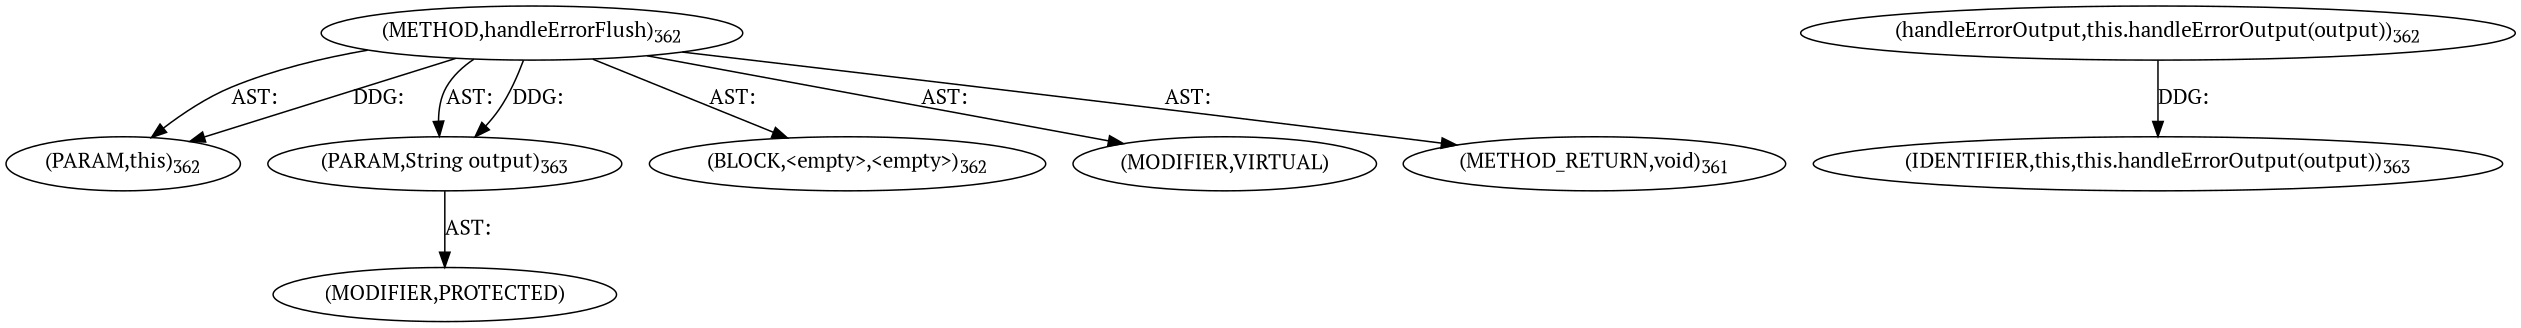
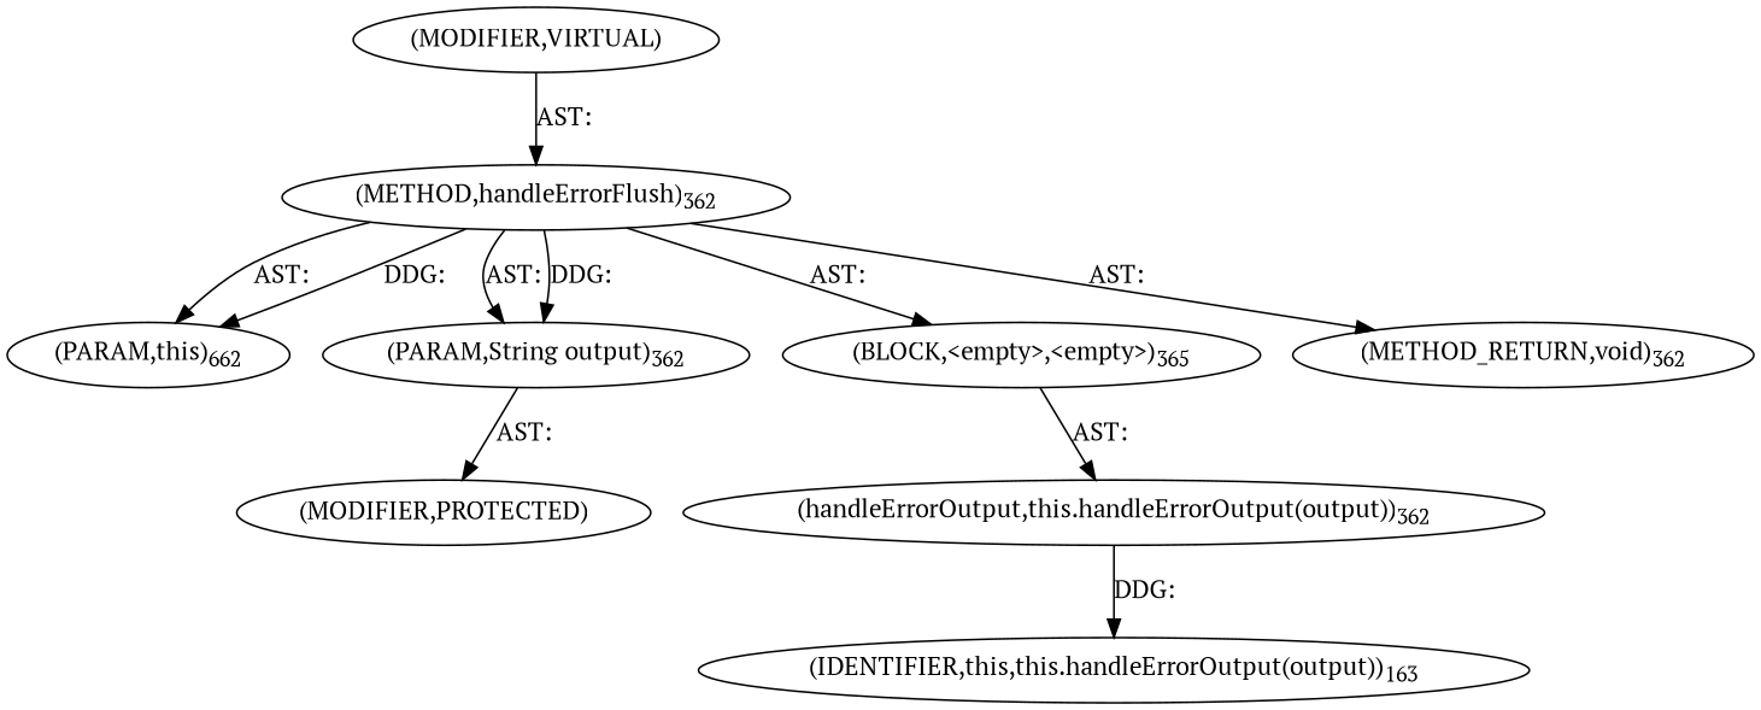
  digraph {
    fontname="PT Serif"
    node [fontname="PT Serif"]
    edge [fontname="PT Serif"]
    n1 [label=<(METHOD,handleErrorFlush)<SUB>362</SUB>>]
-   n2 [label=<(PARAM,this)<SUB>362</SUB>>]
-   n3 [label=<(PARAM,String output)<SUB>363</SUB>>]
-   n4 [label=<(BLOCK,&lt;empty&gt;,&lt;empty&gt;)<SUB>362</SUB>>]
+   n2 [label=<(PARAM,this)<SUB>662</SUB>>]
+   n3 [label=<(PARAM,String output)<SUB>362</SUB>>]
+   n4 [label=<(BLOCK,&lt;empty&gt;,&lt;empty&gt;)<SUB>365</SUB>>]
    n5 [label=<(MODIFIER,VIRTUAL)>]
-   n6 [label=<(METHOD_RETURN,void)<SUB>361</SUB>>]
+   n6 [label=<(METHOD_RETURN,void)<SUB>362</SUB>>]
    n7 [label=<(MODIFIER,PROTECTED)>]
    n8 [label=<(handleErrorOutput,this.handleErrorOutput(output))<SUB>362</SUB>>]
-   n9 [label=<(IDENTIFIER,this,this.handleErrorOutput(output))<SUB>363</SUB>>]
+   n9 [label=<(IDENTIFIER,this,this.handleErrorOutput(output))<SUB>163</SUB>>]
    n1 -> n2 [label="AST: "]
    n1 -> n2 [label="DDG: "]
    n1 -> n3 [label="AST: "]
    n1 -> n3 [label="DDG: "]
    n1 -> n4 [label="AST: "]
-   n1 -> n5 [label="AST: "]
+   n5 -> n1 [label="AST: "]
    n1 -> n6 [label="AST: "]
    n3 -> n7 [label="AST: "]
+   n4 -> n8 [label="AST: "]
    n8 -> n9 [label="DDG: "]
  }
